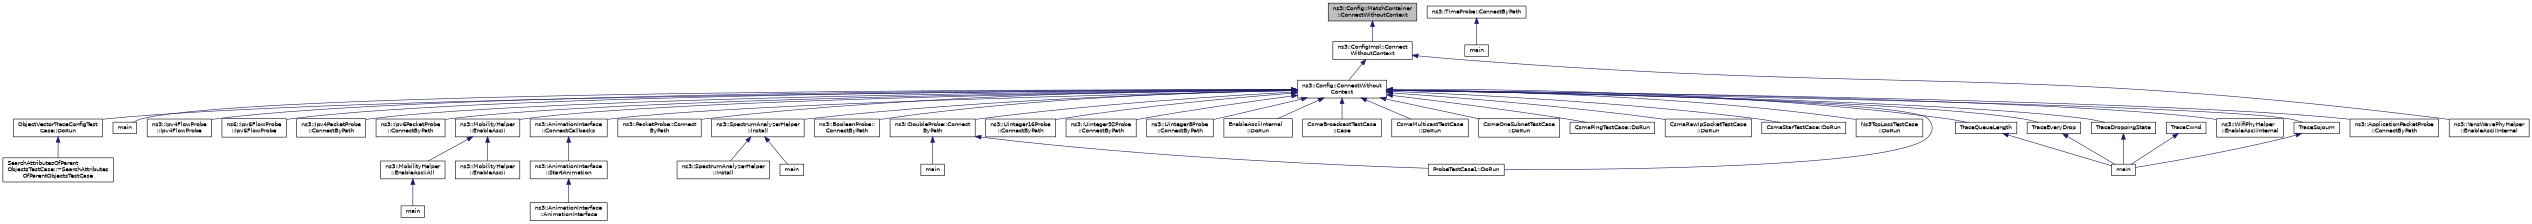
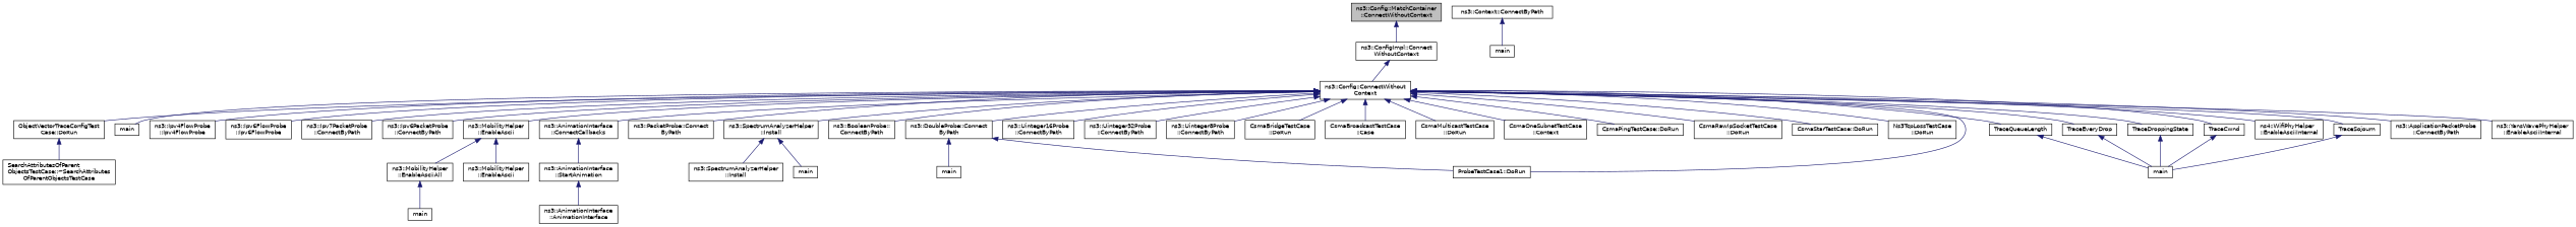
  digraph {
    rankdir=TB
    node [color=black fillcolor=white fontname=Helvetica fontsize=10 shape=record style=filled]
    edge [color=midnightblue dir=back fontname=Helvetica fontsize=10 labelfontname=Helvetica labelfontsize=10 style=solid]
    n1 [fillcolor=grey75 fontcolor=black height=0.2 label="ns3::Config::MatchContainer\l::ConnectWithoutContext" width=0.4]
    n2 [height=0.2 label="ns3::ConfigImpl::Connect\lWithoutContext" width=0.4]
    n3 [height=0.2 label="ns3::Config::ConnectWithout\lContext" width=0.4]
    n4 [height=0.2 label="ns3::ApplicationPacketProbe\l::ConnectByPath" width=0.4]
    n5 [height=0.2 label="ObjectVectorTraceConfigTest\lCase::DoRun" width=0.4]
    n6 [height=0.2 label=main width=0.4]
    n7 [height=0.2 label="ns3::Ipv4FlowProbe\l::Ipv4FlowProbe" width=0.4]
-   n8 [height=0.2 label="ns6::Ipv6FlowProbe\l::Ipv6FlowProbe" width=0.4]
-   n9 [height=0.2 label="ns3::Ipv4PacketProbe\l::ConnectByPath" width=0.4]
+   n8 [height=0.2 label="ns3::Ipv6FlowProbe\l::Ipv6FlowProbe" width=0.4]
+   n9 [height=0.2 label="ns3::Ipv7PacketProbe\l::ConnectByPath" width=0.4]
    n10 [height=0.2 label="ns3::Ipv6PacketProbe\l::ConnectByPath" width=0.4]
    n11 [height=0.2 label="ns3::MobilityHelper\l::EnableAscii" width=0.4]
    n12 [height=0.2 label="ns3::AnimationInterface\l::ConnectCallbacks" width=0.4]
    n13 [height=0.2 label="ns3::PacketProbe::Connect\lByPath" width=0.4]
    n14 [height=0.2 label="ns3::SpectrumAnalyzerHelper\l::Install" width=0.4]
    n15 [height=0.2 label="ns3::BooleanProbe::\lConnectByPath" width=0.4]
    n16 [height=0.2 label="ns3::DoubleProbe::Connect\lByPath" width=0.4]
    n17 [height=0.2 label="ns3::Uinteger16Probe\l::ConnectByPath" width=0.4]
    n18 [height=0.2 label="ns3::Uinteger32Probe\l::ConnectByPath" width=0.4]
    n19 [height=0.2 label="ns3::Uinteger8Probe\l::ConnectByPath" width=0.4]
-   n20 [height=0.2 label="EnableAsciiInternal\l::DoRun" width=0.4]
+   n20 [height=0.2 label="CsmaBridgeTestCase\l::DoRun" width=0.4]
    n21 [height=0.2 label="CsmaBroadcastTestCase\l::Case" width=0.4]
    n22 [height=0.2 label="CsmaMulticastTestCase\l::DoRun" width=0.4]
-   n23 [height=0.2 label="CsmaOneSubnetTestCase\l::DoRun" width=0.4]
+   n23 [height=0.2 label="CsmaOneSubnetTestCase\l::Context" width=0.4]
    n24 [height=0.2 label="CsmaPingTestCase::DoRun" width=0.4]
    n25 [height=0.2 label="CsmaRawIpSocketTestCase\l::DoRun" width=0.4]
    n26 [height=0.2 label="CsmaStarTestCase::DoRun" width=0.4]
    n27 [height=0.2 label="Ns3TcpLossTestCase\l::DoRun" width=0.4]
    n28 [height=0.2 label=TraceCwnd width=0.4]
    n29 [height=0.2 label=TraceSojourn width=0.4]
    n30 [height=0.2 label=TraceQueueLength width=0.4]
    n31 [height=0.2 label=TraceEveryDrop width=0.4]
    n32 [height=0.2 label=TraceDroppingState width=0.4]
    n33 [height=0.2 label="ns3::YansWavePhyHelper\l::EnableAsciiInternal" width=0.4]
-   n34 [height=0.2 label="ns3::WifiPhyHelper\l::EnableAsciiInternal" width=0.4]
+   n34 [height=0.2 label="ns4::WifiPhyHelper\l::EnableAsciiInternal" width=0.4]
    n35 [height=0.2 label="ProbeTestCase1::DoRun" width=0.4]
    n36 [height=0.2 label="SearchAttributesOfParent\lObjectsTestCase::~SearchAttributes\lOfParentObjectsTestCase" width=0.4]
    n37 [height=0.2 label="ns3::MobilityHelper\l::EnableAscii" width=0.4]
    n38 [height=0.2 label="ns3::MobilityHelper\l::EnableAsciiAll" width=0.4]
    n39 [height=0.2 label="ns3::AnimationInterface\l::StartAnimation" width=0.4]
    n40 [height=0.2 label=main width=0.4]
    n41 [height=0.2 label="ns3::SpectrumAnalyzerHelper\l::Install" width=0.4]
    n42 [height=0.2 label=main width=0.4]
-   n43 [height=0.2 label="ns3::TimeProbe::ConnectByPath" width=0.4]
+   n43 [height=0.2 label="ns3::Context::ConnectByPath" width=0.4]
    n44 [height=0.2 label=main width=0.4]
    n45 [height=0.2 label=main width=0.4]
    n46 [height=0.2 label=main width=0.4]
    n47 [height=0.2 label="ns3::AnimationInterface\l::AnimationInterface" width=0.4]
    n1 -> n2
    n2 -> n3
    n3 -> n4
    n3 -> n5
    n3 -> n6
    n3 -> n7
    n3 -> n8
    n3 -> n9
    n3 -> n10
    n3 -> n11
    n3 -> n12
    n3 -> n13
    n3 -> n14
    n3 -> n15
    n3 -> n16
    n3 -> n17
    n3 -> n18
    n3 -> n19
    n3 -> n20
    n3 -> n21
    n3 -> n22
    n3 -> n23
    n3 -> n24
    n3 -> n25
    n3 -> n26
    n3 -> n27
+   n3 -> n28
    n3 -> n29
    n3 -> n30
    n3 -> n31
    n3 -> n32
-   n2 -> n33
+   n3 -> n33
    n3 -> n34
    n3 -> n35
    n5 -> n36
    n11 -> n37
    n11 -> n38
    n12 -> n39
    n14 -> n40
    n14 -> n41
    n16 -> n35
    n16 -> n42
    n28 -> n45
    n29 -> n45
    n30 -> n45
    n31 -> n45
    n32 -> n45
    n38 -> n46
    n39 -> n47
    n43 -> n44
  }
